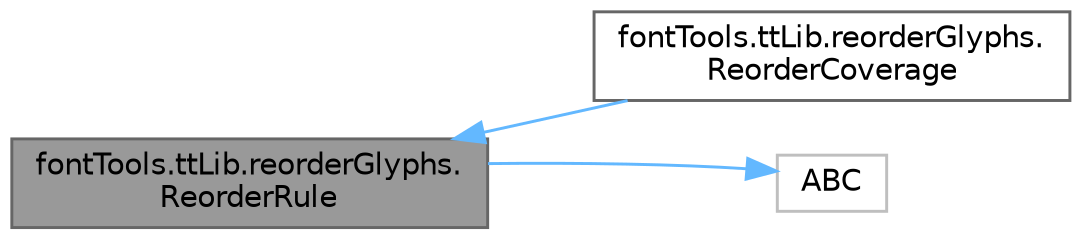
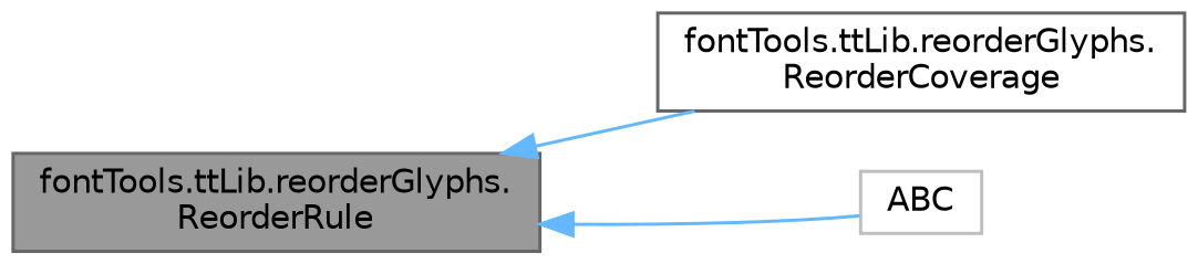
  digraph {
    rankdir=LR
    node [color=gray40 fillcolor=white fontname=Helvetica fontsize=10 shape=box style=filled]
    edge [color=steelblue1 dir=back fontname=Helvetica fontsize=10 labelfontname=Helvetica labelfontsize=10 style=solid]
    n1 [fillcolor=grey60 fontcolor=black height=0.2 label="fontTools.ttLib.reorderGlyphs.\lReorderRule" width=0.4]
    n2 [height=0.2 label="fontTools.ttLib.reorderGlyphs.\lReorderCoverage" width=0.4]
    n3 [color=grey75 height=0.2 label=ABC width=0.4]
    n1 -> n2
-   n3 -> n1
+   n1 -> n3
  }
